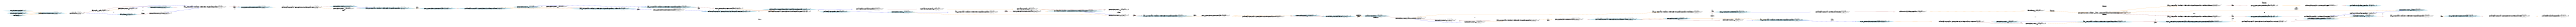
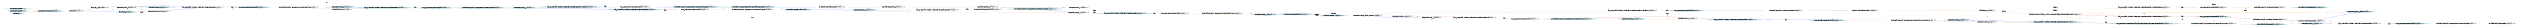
  digraph {
    rankdir=LR
    node [color=darkgreen fillcolor=white shape=ellipse style=filled]
    edge [arrowhead=vee color=darkorange style=bold]
    n1 [color=red fillcolor=lightblue label="params = new Request.Params().withInstanceId(s3).withOffset(s3Offset).withSegmentName(segmentNameStr).withReason(reason)@@@15@@@['1', '1', '0']"]
    n2 [color=red label="response = segmentCompletionMgr.segmentStoppedConsuming(params)@@@16@@@['1', '1', '0']"]
    n3 [color=black fillcolor=lightblue label="params = new Request.Params().withInstanceId(s3).withOffset(s3Offset).withSegmentName(segmentNameStr)@@@15@@@['0', '0', '1']"]
    n4 [color=deeppink fillcolor=lightblue label="Assert.assertEquals(response.getStatus(),SegmentCompletionProtocol.ControllerResponseStatus.PROCESSED)@@@17@@@['1', '1', '0']"]
    n5 [color=deeppink label="response = segmentCompletionMgr.segmentConsumed(params)@@@16@@@['0', '0', '1']"]
    n6 [color=red label="Assert.assertEquals(response.getStatus(),SegmentCompletionProtocol.ControllerResponseStatus.KEEP)@@@46@@@['1', '1', '0']"]
    n7 [color=black label="Assert.assertFalse(fsmMap.containsKey(segmentNameStr))@@@47@@@['1', '1', '0']"]
    n8 [label="Assert.assertEquals(response.getStatus(),ControllerResponseStatus.PROCESSED)@@@38@@@['0', '0', '1']"]
    n9 [label="Assert.assertTrue((fsmMap.containsKey(segmentNameStr)))@@@39@@@['0', '0', '1']"]
    n10 [color=deeppink fillcolor=lightblue label="segmentCompletionMgr._secconds += leaseTimeSec@@@40@@@['0', '0', '1']"]
    n11 [label="segmentCompletionMgr._secconds + leaseTimeSec <= startTime + SegmentCompletionManager.getMaxCommitTimeForAllSegmentsSeconds()@@@35@@@['0', '0', '1']" shape=diamond]
    n12 [fillcolor=lightblue label="segmentCompletionMgr._secconds += 1@@@14@@@['1', '0', '1']"]
-   n13 [color=red label="segmentCompletionMgr._seconds += 1@@@14@@@['0', '1', '0']"]
    n14 [color=black fillcolor=lightblue label="params = new Request.Params().withInstanceId(s2).withOffset(s2Offset).withSegmentName(segmentNameStr)@@@35@@@['1', '1', '0']"]
    n15 [color=black fillcolor=lightblue label="response = segmentCompletionMgr.segmentCommitStart(params)@@@36@@@['1', '1', '0']"]
    n16 [color=black label="Assert.assertEquals(response.getStatus(),SegmentCompletionProtocol.ControllerResponseStatus.COMMIT_CONTINUE)@@@37@@@['1', '1', '0']"]
    n17 [label="segmentCompletionMgr._seconds += 5@@@38@@@['0', '1', '0']"]
    n18 [color=black fillcolor=lightblue label="params = new Request.Params().withInstanceId(s2).withOffset(s2Offset).withSegmentName(segmentNameStr)@@@39@@@['1', '1', '0']"]
    n19 [color=deeppink label="params = new Request.Params().withInstanceId(s2).withOffset(s2Offset).withSegmentName(segmentNameStr).withExtraTimeSec(leaseTimeSec)@@@36@@@['0', '0', '1']"]
    n20 [color=red fillcolor=lightblue label="response = segmentCompletionMgr.segmentCommitEnd(params,true,false,CommittingSegmentDescriptor.fromSegmentCompletionReqParams(params))@@@40@@@['1', '1', '0']"]
    n21 [color=red label="params = new Request.Params().withInstanceId(s1).withOffset(s1Offset).withSegmentName(segmentNameStr)@@@7@@@['1', '1', '1']"]
    n22 [color=red fillcolor=lightblue label="response = segmentCompletionMgr.segmentConsumed(params)@@@8@@@['1', '1', '1']"]
    n23 [color=red label="Assert.assertEquals(response.getStatus(),SegmentCompletionProtocol.ControllerResponseStatus.HOLD)@@@9@@@['1', '1', '1']"]
    n24 [fillcolor=lightblue label="long commitTimeSec = response.getBuildTimeSeconds()@@@27@@@['1', '1', '1']"]
    n25 [color=deeppink label="segmentCompletionMgr._secconds = startTime + commitTimeSec - 1@@@29@@@['1', '1', '1']"]
    n26 [color=black fillcolor=lightblue label="Assert.assertTrue(commitTimeSec > 0)@@@28@@@['1', '1', '1']"]
    n27 [color=red label="params = new Request.Params().withInstanceId(s2).withOffset(s2Offset).withSegmentName(segmentNameStr).withExtraTimeSec(20)@@@30@@@['0', '0', '1']"]
    n28 [color=black label="segmentCompletionMgr._seconds += 1@@@30@@@['0', '1', '0']"]
    n29 [label="segmentCompletionMgr._secconds += 1@@@30@@@['1', '0', '0']"]
    n30 [color=red fillcolor=lightblue label="segmentCompletionMgr._secconds += 1@@@10@@@['1', '0', '1']"]
    n31 [color=red fillcolor=lightblue label="params = new Request.Params().withInstanceId(s2).withOffset(s2Offset).withSegmentName(segmentNameStr)@@@11@@@['1', '1', '1']"]
    n32 [fillcolor=lightblue label="response = segmentCompletionMgr.segmentConsumed(params)@@@12@@@['1', '1', '1']"]
    n33 [color=red label="segmentCompletionMgr._seconds += 1@@@10@@@['0', '1', '0']"]
    n34 [fillcolor=lightblue label="testStoppedConsumeDuringCompletion['0', '1', '0']" shape=diamond]
    n35 [fillcolor=lightblue label="SegmentCompletionProtocol.Response response@@@3@@@['1', '1', '1']"]
    n36 [label="Request.Params params@@@4@@@['1', '1', '1']"]
    n37 [color=red label="final int leaseTimeSec = 20@@@34@@@['0', '0', '1']"]
    n38 [color=black label="params = new Request.Params().withInstanceId(s2).withOffset(s2Offset).withSegmentName(segmentNameStr).withExtraTimeSec(leaseTimeSec)@@@42@@@['0', '0', '1']"]
    n39 [color=black fillcolor=lightblue label="response = segmentCompletionMgr.extendBuildTime(params)@@@37@@@['0', '0', '1']"]
    n40 [label="response = segmentCompletionMgr.extendBuildTime(params)@@@43@@@['0', '0', '1']"]
    n41 [label="final String reason = \"IAmLazy\"@@@5@@@['1', '1', '0']"]
    n42 [color=black label="segmentCompletionMgr._secconds = 5@@@6@@@['1', '0', '0']"]
    n43 [color=red fillcolor=lightblue label="final long startTime = 5@@@5@@@['0', '0', '1']"]
    n44 [fillcolor=lightblue label="segmentCompletionMgr._seconds = 5@@@6@@@['0', '1', '0']"]
    n45 [color=deeppink label="segmentCompletionMgr._secconds = startTime@@@6@@@['0', '0', '1']"]
    n46 [color=deeppink label="params = new Request.Params().withInstanceId(s1).withOffset(s2Offset).withSegmentName(segmentNameStr)@@@44@@@['1', '1', '0']"]
    n47 [fillcolor=lightblue label="response = segmentCompletionMgr.segmentConsumed(params)@@@45@@@['1', '1', '0']"]
    n48 [color=red fillcolor=lightblue label="Assert.assertFalse(fsmMap.containsKey(segmentNameStr))@@@42@@@['1', '1', '0']"]
    n49 [color=black fillcolor=lightblue label="segmentCompletionMgr._secconds += 1@@@43@@@['1', '0', '0']"]
    n50 [color=black label="segmentCompletionMgr._secconds += 1@@@23@@@['1', '1', '1']"]
    n51 [fillcolor=lightblue label="params = new Request.Params().withInstanceId(s2).withOffset(s2Offset).withSegmentName(segmentNameStr)@@@24@@@['1', '1', '1']"]
    n52 [label="response = segmentCompletionMgr.segmentConsumed(params)@@@25@@@['1', '1', '1']"]
    n53 [color=deeppink label="Assert.assertEquals(response.getStatus(),ControllerResponseStatus.FAILED)@@@44@@@['0', '0', '1']"]
    n54 [fillcolor=lightblue label="Assert.assertEquals(response.getStatus(),SegmentCompletionProtocol.ControllerResponseStatus.HOLD)@@@13@@@['1', '1', '1']"]
    n55 [label="segmentManager._stoppedSegmentName = null@@@20@@@['1', '1', '0']"]
    n56 [color=black label="segmentManager._stoppedInstance = null@@@21@@@['1', '1', '0']"]
    n57 [fillcolor=lightblue label="Assert.assertEquals(response.getStatus(),SegmentCompletionProtocol.ControllerResponseStatus.CATCH_UP)@@@22@@@['1', '0', '1']"]
    n58 [color=deeppink label="segmentCompletionMgr._seconds += 1@@@22@@@['0', '1', '0']"]
    n59 [label="Assert.assertEquals(response.getStatus(),SegmentCompletionProtocol.ControllerResponseStatus.COMMIT)@@@26@@@['1', '0', '1']"]
    n60 [fillcolor=lightblue label="segmentCompletionMgr._seconds += 1@@@26@@@['0', '1', '0']"]
    n61 [color=deeppink fillcolor=lightblue label="segmentCompletionMgr._secconds += 5@@@38@@@['1', '0', '0']"]
    n62 [color=black fillcolor=lightblue label="response = segmentCompletionMgr.extendBuildTime(params)@@@31@@@['0', '0', '1']"]
    n63 [label="Assert.assertEquals(response.getStatus(),ControllerResponseStatus.PROCESSED)@@@32@@@['0', '0', '1']"]
    n64 [color=deeppink label="Assert.assertTrue((fsmMap.containsKey(segmentNameStr)))@@@33@@@['0', '0', '1']"]
    n65 [color=red fillcolor=lightblue label="Assert.assertEquals(new LLCSegmentName(segmentNameStr),segmentManager._stoppedSegmentName)@@@18@@@['1', '1', '0']"]
    n66 [color=black label="Assert.assertEquals(response.getStatus(),SegmentCompletionProtocol.ControllerResponseStatus.CATCH_UP)@@@17@@@['0', '0', '1']"]
    n67 [fillcolor=lightblue label="Assert.assertEquals(response.getStatus(),SegmentCompletionProtocol.ControllerResponseStatus.HOLD)@@@33@@@['1', '1', '0']"]
    n68 [label="segmentCompletionMgr._seconds += 1@@@34@@@['0', '1', '0']"]
    n69 [fillcolor=lightblue label="segmentCompletionMgr._secconds += 1@@@34@@@['1', '0', '0']"]
    n70 [fillcolor=lightblue label="Assert.assertFalse((fsmMap.containsKey(segmentNameStr)))@@@45@@@['0', '0', '1']"]
    n71 [label="Assert.assertEquals(s3,segmentManager._stoppedInstance)@@@19@@@['1', '1', '0']"]
    n72 [fillcolor=lightblue label="Assert.assertEquals(response.getOffset(),s2Offset)@@@18@@@['0', '0', '1']"]
    n73 [color=red label="params = new Request.Params().withInstanceId(s3).withOffset(s2Offset).withSegmentName(segmentNameStr)@@@31@@@['1', '1', '0']"]
    n74 [color=red label="response = segmentCompletionMgr.segmentConsumed(params)@@@32@@@['1', '1', '0']"]
    n75 [color=black label="response = segmentCompletionMgr.segmentConsumed(params)@@@21@@@['0', '0', '1']"]
    n76 [label="Assert.assertEquals(response.getStatus(),SegmentCompletionProtocol.ControllerResponseStatus.COMMIT_SUCCESS)@@@41@@@['1', '1', '0']"]
    n77 [color=red fillcolor=lightblue label="segmentCompletionMgr._secconds += 1@@@19@@@['0', '0', '1']"]
    n78 [color=red label="params = new Request.Params().withInstanceId(s1).withOffset(s1Offset).withSegmentName(segmentNameStr)@@@20@@@['0', '0', '1']"]
    n79 [color=red fillcolor=lightblue label="testStoppedConsumeDuringCompletion['1', '0', '0']"]
    n80 [fillcolor=lightblue label="testLeaseTooLong['0', '0', '1']" shape=diamond]
    n1 -> n2 [arrowhead=odot label=params style=solid]
    n1 -> n2 [color=blue]
    n1 -> n3 [color=brown label=0 style=dashed]
    n2 -> n4 [color=blue]
    n2 -> n5 [arrowhead=odot color=blue label=0 style=dashed]
    n3 -> n5 [color=brown]
    n3 -> n5 [color=brown label=params style=solid]
    n4 -> n65 [color=brown]
    n4 -> n66 [color=brown label=0 style=dashed]
    n5 -> n66
    n6 -> n7
    n8 -> n9 [color=blue]
    n9 -> n10 [color=blue]
    n10 -> n11 [arrowhead=odot color=blue label=_secconds style=solid]
    n10 -> n11 [arrowhead=odot]
    n11 -> n8 [arrowhead=odot label=true style=dotted]
    n11 -> n9 [color=blue label=true style=dotted]
    n11 -> n10 [color=blue label=true style=dotted]
    n11 -> n19 [arrowhead=odot label=true style=dotted]
    n11 -> n19 [arrowhead=odot color=brown]
    n11 -> n38
    n11 -> n39 [arrowhead=odot color=brown label=true style=dotted]
    n12 -> n1 [arrowhead=odot]
    n12 -> n3 [color=blue]
-   n12 -> n13 [color=blue label=0 style=dashed]
-   n13 -> n1 [arrowhead=odot color=brown]
    n14 -> n15 [color=blue]
    n14 -> n15 [arrowhead=odot label=params style=solid]
    n15 -> n16
    n16 -> n17 [color=brown]
    n16 -> n61 [color=brown]
    n17 -> n18 [arrowhead=odot]
    n18 -> n19 [arrowhead=odot label=0 style=dashed]
    n18 -> n20 [arrowhead=odot color=brown label=params style=solid]
    n18 -> n20 [color=brown]
    n19 -> n39 [color=brown]
    n19 -> n39 [color=brown label=params style=solid]
    n20 -> n39 [arrowhead=odot label=0 style=dashed]
    n20 -> n76
    n21 -> n22 [color=brown]
    n21 -> n22 [color=blue label=params style=solid]
    n22 -> n23 [arrowhead=odot]
    n23 -> n30 [arrowhead=odot color=brown]
    n23 -> n33 [arrowhead=odot]
    n24 -> n25 [arrowhead=odot color=blue label=commitTimeSec style=solid]
    n24 -> n26
    n24 -> n26 [arrowhead=odot label=params style=solid]
    n24 -> n26 [arrowhead=odot color=brown label=commitTimeSec style=solid]
    n25 -> n11 [label=_secconds style=solid]
    n25 -> n27
    n25 -> n28 [arrowhead=odot color=blue]
    n25 -> n29 [arrowhead=odot color=brown]
    n26 -> n25 [arrowhead=odot color=brown]
    n27 -> n62 [arrowhead=odot color=brown]
    n27 -> n62 [color=brown label=params style=solid]
    n28 -> n73
    n29 -> n28 [arrowhead=odot color=blue label=0 style=dashed]
    n29 -> n73 [arrowhead=odot color=brown]
    n30 -> n31 [arrowhead=odot color=blue]
    n31 -> n32 [arrowhead=odot color=blue label=params style=solid]
    n31 -> n32 [arrowhead=odot]
    n32 -> n54 [color=brown]
    n33 -> n31 [arrowhead=odot color=brown]
    n34 -> n35
    n35 -> n36 [arrowhead=odot]
    n36 -> n41 [arrowhead=odot color=brown]
    n36 -> n43 [arrowhead=odot color=blue]
    n37 -> n10 [color=brown label=leaseTimeSec style=solid]
    n37 -> n11 [color=brown label=leaseTimeSec style=solid]
    n37 -> n11
    n37 -> n19 [arrowhead=odot label=leaseTimeSec style=solid]
    n37 -> n38 [arrowhead=odot color=blue label=leaseTimeSec style=solid]
    n38 -> n40 [arrowhead=odot color=brown]
    n38 -> n40 [arrowhead=odot color=brown label=params style=solid]
    n39 -> n8 [arrowhead=odot color=brown]
    n40 -> n53
    n41 -> n1 [color=brown label=reason style=solid]
    n41 -> n42
    n41 -> n43 [color=blue label=0 style=dashed]
    n41 -> n44 [color=brown]
    n42 -> n21 [arrowhead=odot color=blue]
    n42 -> n33 [color=blue label=0 style=dashed]
    n42 -> n44 [arrowhead=odot color=brown label=0 style=dashed]
    n42 -> n45 [color=blue label=0 style=dashed]
    n43 -> n11 [arrowhead=odot color=brown label=startTime style=solid]
    n43 -> n25 [color=blue label=startTime style=solid]
    n43 -> n45 [color=blue label=startTime style=solid]
    n43 -> n45 [color=brown]
    n44 -> n21 [arrowhead=odot color=brown]
    n45 -> n21 [color=blue]
    n46 -> n47
    n46 -> n47 [arrowhead=odot label=params style=solid]
    n47 -> n6 [color=brown]
    n48 -> n9 [arrowhead=odot color=blue label=0 style=dashed]
    n48 -> n49 [arrowhead=odot]
    n49 -> n10 [label=0 style=dashed]
    n49 -> n46 [color=brown]
    n50 -> n51 [label=params style=solid]
    n50 -> n51 [color=brown]
    n51 -> n52 [arrowhead=odot]
    n51 -> n52 [color=blue label=params style=solid]
    n52 -> n59 [arrowhead=odot]
    n52 -> n60 [arrowhead=odot]
    n53 -> n70 [color=brown]
    n54 -> n12 [arrowhead=odot]
-   n54 -> n13 [arrowhead=odot]
    n55 -> n56
    n56 -> n57
    n56 -> n58 [color=brown]
    n57 -> n50 [arrowhead=odot color=blue]
    n57 -> n58 [label=0 style=dashed]
    n59 -> n24 [arrowhead=odot color=brown]
    n59 -> n60 [color=blue label=0 style=dashed]
    n60 -> n24 [color=brown]
    n61 -> n11 [arrowhead=odot label=0 style=dashed]
    n61 -> n17 [arrowhead=odot color=brown label=0 style=dashed]
    n61 -> n18 [arrowhead=odot color=blue]
    n62 -> n63 [arrowhead=odot color=blue]
    n63 -> n64 [color=brown]
    n64 -> n37 [arrowhead=odot]
    n65 -> n71 [color=blue]
    n65 -> n72 [arrowhead=odot color=brown label=0 style=dashed]
    n66 -> n72 [arrowhead=odot]
    n67 -> n68 [color=brown]
    n67 -> n69
    n68 -> n14 [color=blue]
    n69 -> n14 [arrowhead=odot]
    n69 -> n62 [color=blue label=0 style=dashed]
    n69 -> n68 [label=0 style=dashed]
    n71 -> n55 [arrowhead=odot color=brown]
    n72 -> n77 [color=blue]
    n73 -> n74 [color=blue label=params style=solid]
    n73 -> n74
    n74 -> n25 [color=brown label=0 style=dashed]
    n74 -> n67 [color=brown]
    n75 -> n57 [arrowhead=odot]
    n76 -> n8 [arrowhead=odot label=0 style=dashed]
    n76 -> n48 [color=brown]
    n77 -> n50
    n77 -> n78 [color=blue]
    n78 -> n75 [arrowhead=odot label=params style=solid]
    n78 -> n75 [arrowhead=odot color=brown]
    n79 -> n35 [arrowhead=odot]
    n80 -> n35
  }
